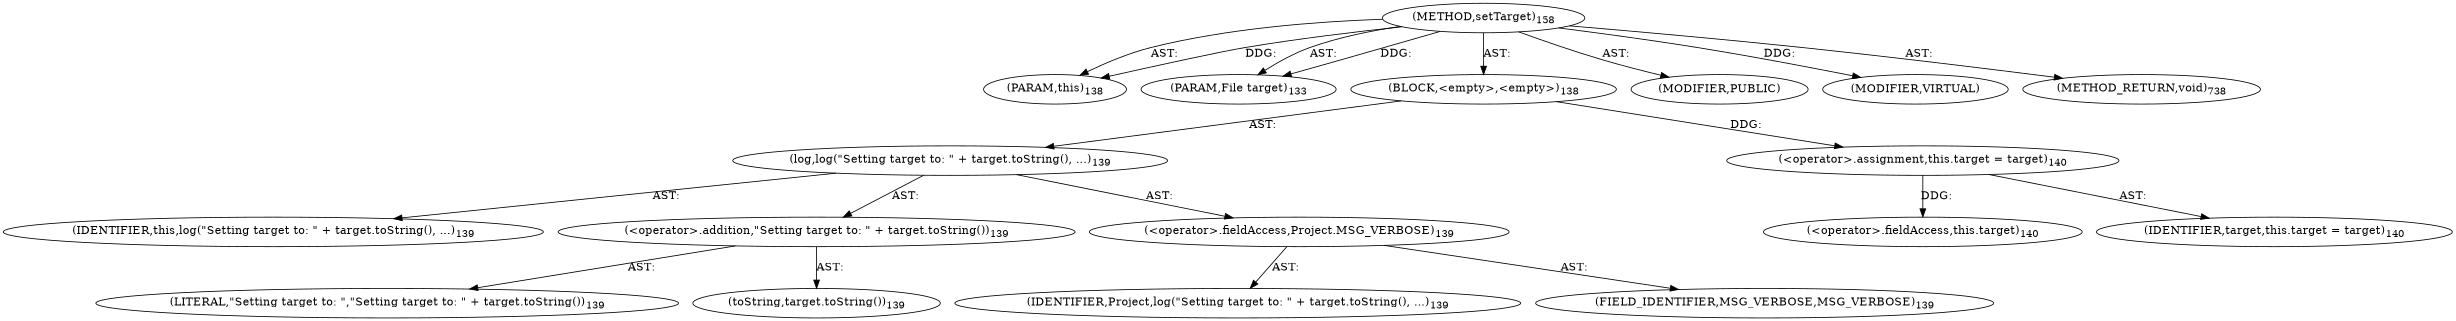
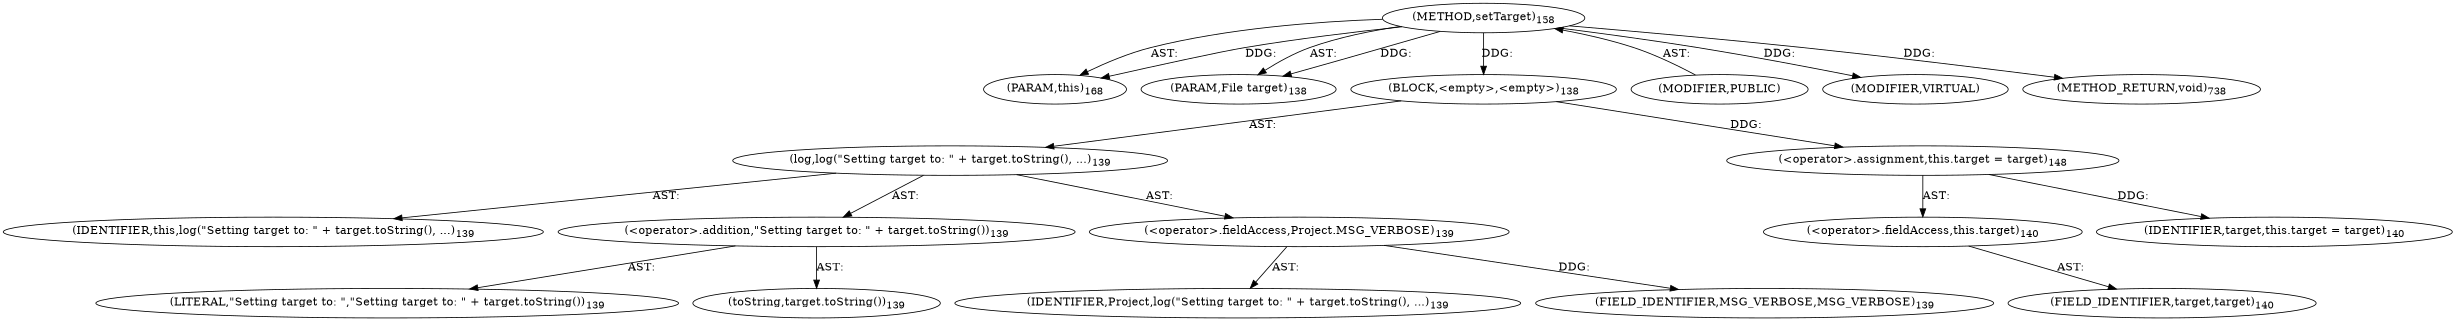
  digraph {
    n1 [label=<(METHOD,setTarget)<SUB>158</SUB>>]
-   n2 [label=<(PARAM,this)<SUB>138</SUB>>]
-   n3 [label=<(PARAM,File target)<SUB>133</SUB>>]
+   n2 [label=<(PARAM,this)<SUB>168</SUB>>]
+   n3 [label=<(PARAM,File target)<SUB>138</SUB>>]
    n4 [label=<(BLOCK,&lt;empty&gt;,&lt;empty&gt;)<SUB>138</SUB>>]
    n5 [label=<(MODIFIER,PUBLIC)>]
    n6 [label=<(MODIFIER,VIRTUAL)>]
    n7 [label=<(METHOD_RETURN,void)<SUB>738</SUB>>]
    n8 [label=<(log,log(&quot;Setting target to: &quot; + target.toString(), ...)<SUB>139</SUB>>]
-   n9 [label=<(&lt;operator&gt;.assignment,this.target = target)<SUB>140</SUB>>]
+   n9 [label=<(&lt;operator&gt;.assignment,this.target = target)<SUB>148</SUB>>]
    n10 [label=<(IDENTIFIER,this,log(&quot;Setting target to: &quot; + target.toString(), ...)<SUB>139</SUB>>]
    n11 [label=<(&lt;operator&gt;.addition,&quot;Setting target to: &quot; + target.toString())<SUB>139</SUB>>]
    n12 [label=<(&lt;operator&gt;.fieldAccess,Project.MSG_VERBOSE)<SUB>139</SUB>>]
    n13 [label=<(&lt;operator&gt;.fieldAccess,this.target)<SUB>140</SUB>>]
    n14 [label=<(IDENTIFIER,target,this.target = target)<SUB>140</SUB>>]
    n15 [label=<(LITERAL,&quot;Setting target to: &quot;,&quot;Setting target to: &quot; + target.toString())<SUB>139</SUB>>]
    n16 [label=<(toString,target.toString())<SUB>139</SUB>>]
    n17 [label=<(IDENTIFIER,Project,log(&quot;Setting target to: &quot; + target.toString(), ...)<SUB>139</SUB>>]
    n18 [label=<(FIELD_IDENTIFIER,MSG_VERBOSE,MSG_VERBOSE)<SUB>139</SUB>>]
+   n19 [label=<(FIELD_IDENTIFIER,target,target)<SUB>140</SUB>>]
    n1 -> n2 [label="AST: "]
    n1 -> n2 [label="DDG: "]
    n1 -> n3 [label="AST: "]
    n1 -> n3 [label="DDG: "]
-   n1 -> n4 [label="AST: "]
-   n1 -> n5 [label="AST: "]
+   n1 -> n4 [label="DDG: "]
+   n5 -> n1 [label="AST: "]
    n1 -> n6 [label="DDG: "]
-   n1 -> n7 [label="AST: "]
+   n1 -> n7 [label="DDG: "]
    n4 -> n8 [label="AST: "]
    n4 -> n9 [label="DDG: "]
    n8 -> n10 [label="AST: "]
    n8 -> n11 [label="AST: "]
    n8 -> n12 [label="AST: "]
-   n9 -> n13 [label="DDG: "]
-   n9 -> n14 [label="AST: "]
+   n9 -> n13 [label="AST: "]
+   n9 -> n14 [label="DDG: "]
    n11 -> n15 [label="AST: "]
    n11 -> n16 [label="AST: "]
    n12 -> n17 [label="AST: "]
-   n12 -> n18 [label="AST: "]
+   n12 -> n18 [label="DDG: "]
+   n13 -> n19 [label="AST: "]
  }
